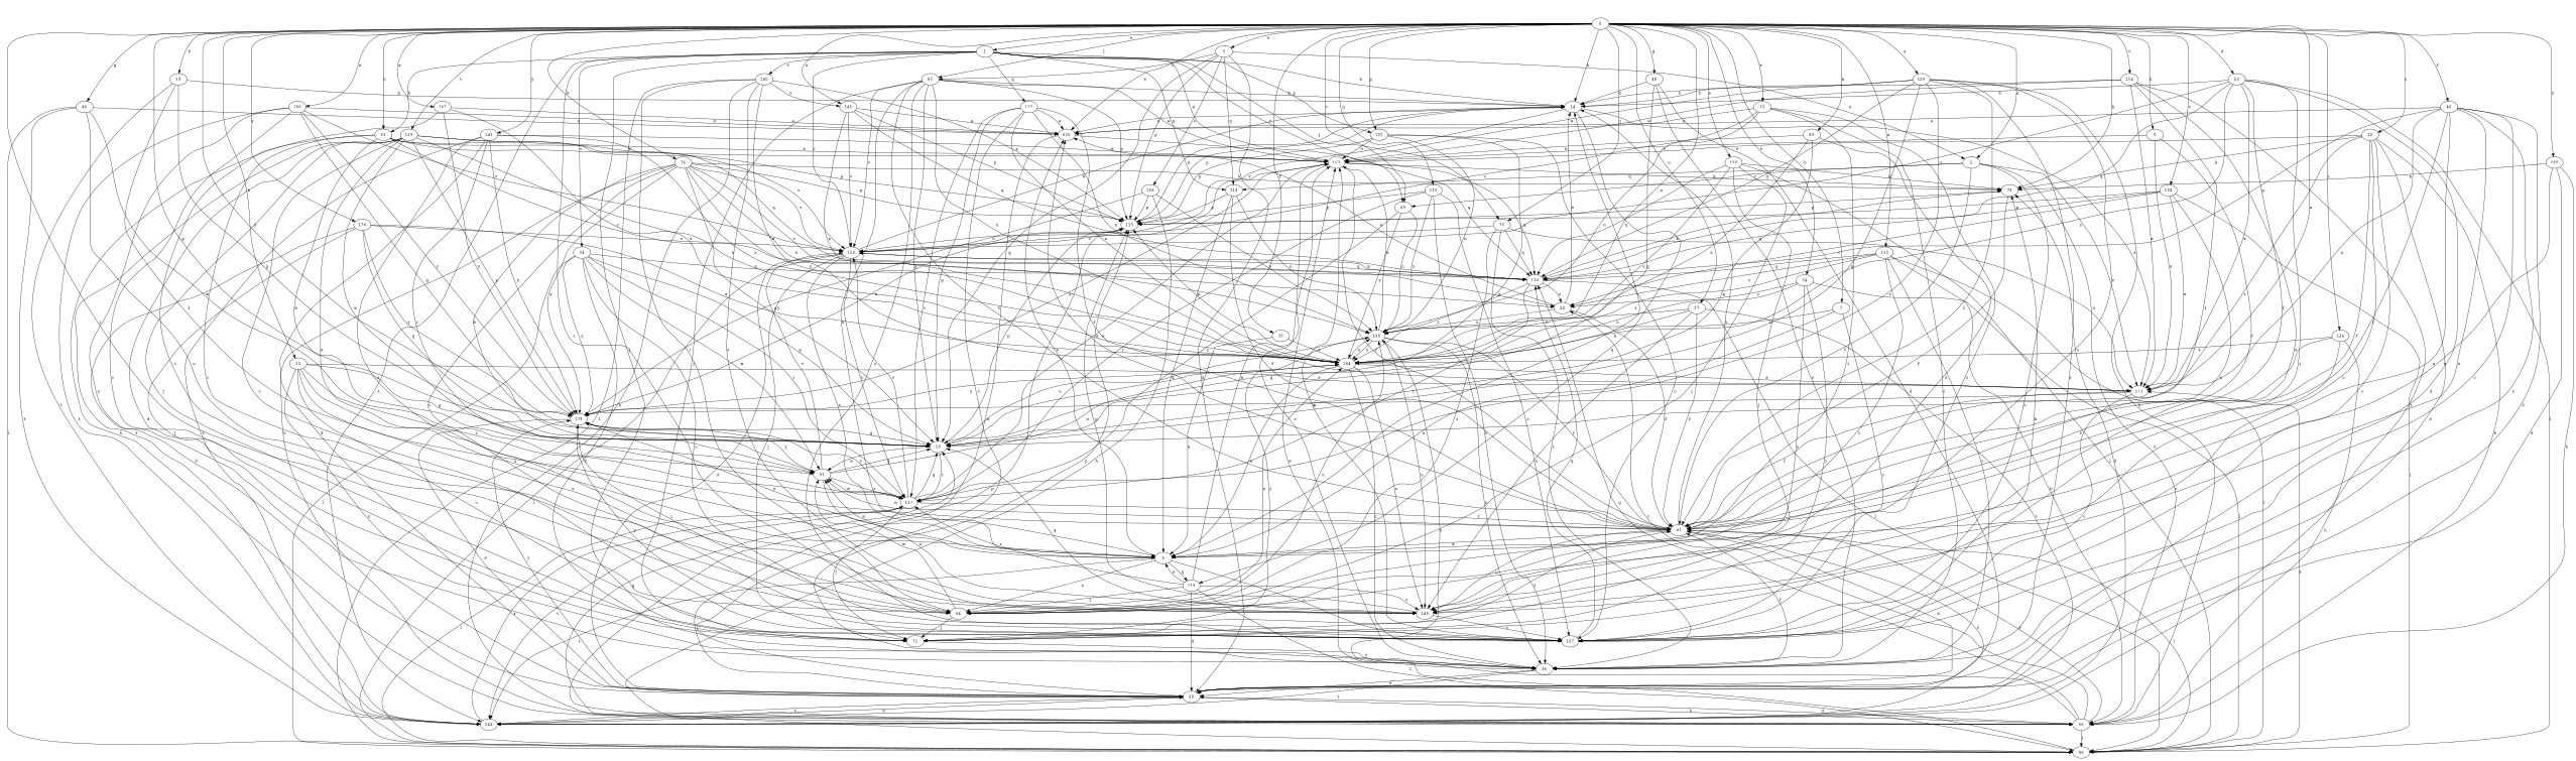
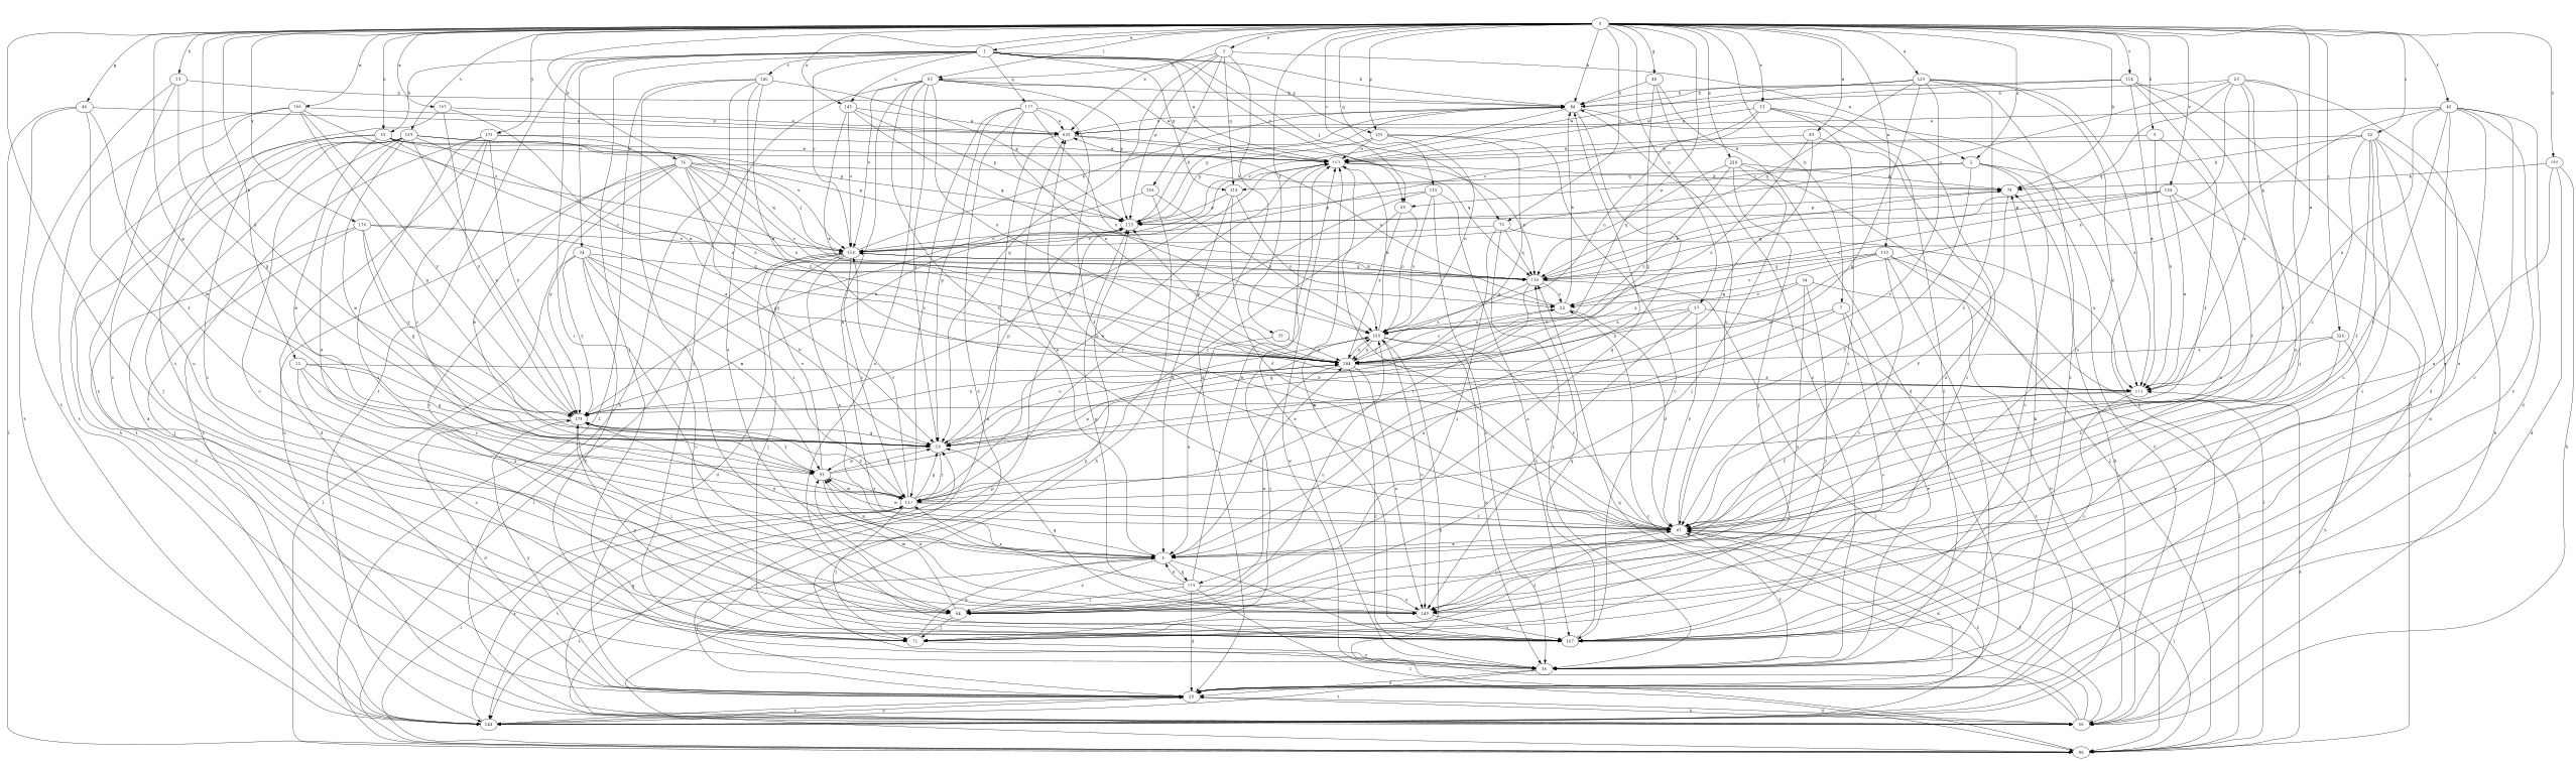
  strict digraph {
    fontname="Courier Prime"
    node [fontname="Courier Prime"]
    edge [fontname="Courier Prime"]
    0
    1
    3
    5
    7
    9
    11
    13
-   14
+   14 [label=84]
    20
    23
    32
    33
    39
    40
    46
    48
    50
    54
    55
    64
    70
    76
    78
    85
    89
    97
    109
    115
-   126
-   128
+   126 [label=326]
+   128 [label=228]
    129
    133
    n34 [label=635]
    139
    145
    152
    154
    166
    167
    171
-   173 [label=143]
+   173
    176
    178
    180
    184
    34
    71
    117
    118
    140
    142
    156
    163
    28
    106
    113
    43
    56
    107
    6
    36
    100
    127
    149
    119
    86
    120
    93
    22
    0 -> 1 [label=a]
    0 -> 3 [label=a]
    0 -> 5 [label=a]
    0 -> 7 [label=b]
    0 -> 9 [label=b]
    0 -> 11 [label=b]
    0 -> 13 [label=b]
    0 -> 14 [label=b]
    0 -> 20 [label=c]
-   0 -> 23 [label=d]
    0 -> 32 [label=e]
    0 -> 33 [label=e]
    0 -> 39 [label=f]
    0 -> 40 [label=f]
    0 -> 46 [label=g]
    0 -> 48 [label=g]
    0 -> 50 [label=g]
-   0 -> 54 [label=h]
    0 -> 55 [label=h]
    0 -> 64 [label=i]
    0 -> 70 [label=j]
    0 -> 76 [label=k]
    0 -> 78 [label=k]
    0 -> 85 [label=l]
    0 -> 89 [label=m]
    0 -> 97 [label=n]
    0 -> 109 [label=p]
    0 -> 115 [label=q]
    0 -> 126 [label=r]
    0 -> 128 [label=s]
    0 -> 129 [label=s]
    0 -> 133 [label=s]
    0 -> n34 [label=s]
    0 -> 139 [label=t]
    0 -> 145 [label=u]
    0 -> 152 [label=v]
    0 -> 154 [label=v]
    0 -> 166 [label=x]
    0 -> 167 [label=x]
    0 -> 171 [label=x]
    0 -> 173 [label=y]
    0 -> 176 [label=y]
    0 -> 178 [label=y]
    0 -> 180 [label=z]
    0 -> 184 [label=z]
    1 -> 14 [label=b]
    1 -> 20 [label=c]
    1 -> 55 [label=h]
    1 -> 64 [label=i]
    1 -> 70 [label=j]
    1 -> 109 [label=p]
-   140 -> 145 [label=u]
+   1 -> 145 [label=u]
    1 -> 34 [label=e]
    1 -> 71 [label=j]
    1 -> 117 [label=q]
    1 -> 118 [label=q]
    1 -> 140 [label=t]
    1 -> 142 [label=t]
    1 -> 156 [label=v]
    1 -> 163 [label=w]
    3 -> 5 [label=a]
    3 -> 50 [label=g]
    3 -> 85 [label=l]
    3 -> 118 [label=q]
    3 -> 28 [label=d]
    3 -> 106 [label=o]
    3 -> 113 [label=p]
    5 -> 20 [label=c]
    5 -> 171 [label=x]
    5 -> 118 [label=q]
    5 -> 43 [label=f]
    5 -> 56 [label=h]
    5 -> 107 [label=o]
    7 -> 107 [label=o]
    7 -> 6 [label=a]
-   11 -> 36 [label=e]
+   7 -> 36 [label=e]
    7 -> 100 [label=n]
    9 -> 171 [label=x]
    9 -> 163 [label=w]
    9 -> 43 [label=f]
    11 -> 50 [label=g]
    11 -> 171 [label=x]
    11 -> 107 [label=o]
    11 -> 6 [label=a]
    11 -> 127 [label=r]
-   11 -> 149 [label=u]
    13 -> 14 [label=b]
    13 -> 50 [label=g]
    13 -> 142 [label=t]
    13 -> 43 [label=f]
    14 -> n34 [label=s]
    14 -> 171 [label=x]
    14 -> 156 [label=v]
    14 -> 113 [label=p]
    14 -> 119 [label=q]
    20 -> 184 [label=z]
    20 -> 100 [label=n]
    20 -> 127 [label=r]
    23 -> 14 [label=b]
    23 -> 171 [label=x]
    23 -> 184 [label=z]
    23 -> 71 [label=j]
    23 -> 156 [label=v]
    23 -> 28 [label=d]
    23 -> 43 [label=f]
-   23 -> 86 [label=l]
    23 -> 120 [label=q]
    32 -> 78 [label=k]
    32 -> 163 [label=w]
    32 -> 28 [label=d]
    32 -> 43 [label=f]
    32 -> 56 [label=h]
    32 -> 107 [label=o]
-   32 -> 50 [label=r]
+   32 -> 127 [label=r]
    32 -> 149 [label=u]
    33 -> 64 [label=i]
    33 -> n34 [label=s]
    33 -> 156 [label=v]
    33 -> 107 [label=o]
    33 -> 36 [label=e]
    33 -> 100 [label=n]
    39 -> 184 [label=z]
    39 -> 6 [label=a]
    40 -> 64 [label=s]
    40 -> n34 [label=s]
    40 -> 171 [label=x]
    40 -> 28 [label=d]
    40 -> 43 [label=f]
    40 -> 107 [label=o]
    40 -> 36 [label=e]
    40 -> 149 [label=u]
    40 -> 120 [label=q]
    46 -> n34 [label=s]
    46 -> 142 [label=t]
    46 -> 149 [label=u]
    46 -> 86 [label=l]
    46 -> 93 [label=m]
    48 -> 14 [label=b]
    48 -> 50 [label=g]
    48 -> 28 [label=d]
    48 -> 36 [label=e]
    50 -> 113 [label=p]
    50 -> 100 [label=n]
    50 -> 127 [label=r]
    50 -> 93 [label=m]
    54 -> 184 [label=z]
    54 -> 71 [label=j]
    54 -> 149 [label=u]
    54 -> 86 [label=l]
    54 -> 22 [label=c]
    55 -> 64 [label=i]
    55 -> 156 [label=v]
    55 -> 163 [label=w]
    55 -> 113 [label=p]
    55 -> 56 [label=h]
    55 -> 93 [label=m]
    55 -> 22 [label=c]
    64 -> 184 [label=z]
    64 -> 71 [label=j]
    64 -> 100 [label=n]
    64 -> 93 [label=m]
    70 -> 64 [label=i]
    70 -> 171 [label=x]
    70 -> 156 [label=v]
    70 -> 36 [label=e]
    70 -> 120 [label=q]
    76 -> 50 [label=g]
    76 -> 78 [label=k]
    76 -> 178 [label=y]
    76 -> 184 [label=z]
-   76 -> 156 [label=v]
+   76 -> 156 [label=j]
    76 -> 28 [label=d]
    76 -> 113 [label=p]
    76 -> 107 [label=o]
    76 -> 100 [label=n]
    76 -> 93 [label=m]
    76 -> 22 [label=c]
    78 -> 113 [label=p]
    78 -> 43 [label=f]
    85 -> 14 [label=b]
    85 -> 50 [label=g]
    85 -> 184 [label=z]
    85 -> 71 [label=j]
    85 -> 156 [label=v]
    85 -> 163 [label=w]
    85 -> 113 [label=p]
    85 -> 43 [label=f]
    85 -> 107 [label=o]
    85 -> 6 [label=a]
    89 -> 50 [label=g]
    89 -> 184 [label=z]
    89 -> 163 [label=w]
    89 -> 149 [label=u]
    97 -> 50 [label=g]
    97 -> 142 [label=t]
    97 -> 43 [label=f]
    97 -> 100 [label=n]
    97 -> 149 [label=u]
    109 -> 50 [label=g]
    109 -> 163 [label=w]
    109 -> 113 [label=p]
    109 -> 107 [label=o]
    109 -> 100 [label=n]
    115 -> 113 [label=p]
    115 -> 107 [label=o]
    115 -> 36 [label=e]
    115 -> 100 [label=n]
    115 -> 127 [label=r]
    126 -> 184 [label=z]
    126 -> 43 [label=f]
    126 -> 56 [label=h]
    126 -> 107 [label=o]
    128 -> 64 [label=i]
    128 -> 78 [label=k]
    128 -> 184 [label=z]
    128 -> 71 [label=j]
    128 -> 86 [label=l]
    128 -> 120 [label=q]
    129 -> 14 [label=b]
    129 -> 50 [label=g]
    129 -> 163 [label=w]
    129 -> 43 [label=f]
    129 -> 56 [label=h]
    129 -> 36 [label=e]
    129 -> 127 [label=r]
    129 -> 149 [label=u]
    129 -> 120 [label=q]
    133 -> 64 [label=i]
    133 -> 184 [label=z]
    133 -> 56 [label=h]
    133 -> 36 [label=e]
    133 -> 86 [label=l]
    133 -> 120 [label=q]
    133 -> 22 [label=c]
+   n34 -> 163 [label=w]
    n34 -> 28 [label=d]
    n34 -> 120 [label=q]
    139 -> 178 [label=y]
    139 -> 184 [label=z]
    139 -> 71 [label=j]
    139 -> 142 [label=t]
    139 -> 163 [label=w]
    139 -> 28 [label=d]
    139 -> 107 [label=o]
    139 -> 6 [label=a]
    139 -> 120 [label=q]
    139 -> 93 [label=m]
    145 -> n34 [label=s]
    145 -> 184 [label=z]
    145 -> 156 [label=v]
    145 -> 113 [label=p]
    145 -> 120 [label=q]
    152 -> 171 [label=x]
    152 -> 113 [label=p]
    152 -> 6 [label=a]
    152 -> 86 [label=l]
    152 -> 120 [label=q]
    152 -> 22 [label=c]
    154 -> 14 [label=b]
    154 -> 171 [label=x]
    154 -> 142 [label=t]
    154 -> 163 [label=w]
    154 -> 43 [label=f]
    154 -> 149 [label=u]
    166 -> 50 [label=g]
    166 -> n34 [label=s]
    166 -> 178 [label=y]
    166 -> 142 [label=t]
    166 -> 156 [label=v]
    166 -> 107 [label=o]
    166 -> 36 [label=e]
    167 -> 64 [label=i]
    167 -> n34 [label=s]
    167 -> 178 [label=y]
    167 -> 184 [label=z]
    171 -> 178 [label=y]
    171 -> 43 [label=f]
    171 -> 107 [label=o]
    173 -> 178 [label=y]
    173 -> 184 [label=z]
    173 -> 142 [label=t]
    173 -> 163 [label=w]
    173 -> 56 [label=h]
    173 -> 127 [label=r]
    173 -> 149 [label=u]
    176 -> 50 [label=g]
    176 -> 178 [label=y]
    176 -> 184 [label=z]
    176 -> 71 [label=j]
    176 -> 156 [label=v]
    176 -> 28 [label=d]
    178 -> 50 [label=g]
    178 -> 64 [label=i]
    178 -> 184 [label=z]
    178 -> 163 [label=w]
    178 -> 28 [label=d]
    180 -> 78 [label=k]
    180 -> 28 [label=d]
    180 -> 56 [label=h]
    180 -> 6 [label=a]
    184 -> 171 [label=x]
    184 -> 113 [label=p]
    184 -> 6 [label=a]
    184 -> 36 [label=e]
    184 -> 100 [label=n]
    184 -> 149 [label=u]
-   34 -> 50 [label=g]
+   184 -> 22 [label=c]
+   34 -> 50 [label=b]
    34 -> 178 [label=y]
    34 -> 107 [label=o]
    34 -> 36 [label=e]
    34 -> 127 [label=r]
    34 -> 86 [label=l]
    34 -> 120 [label=q]
    34 -> 93 [label=m]
    71 -> 43 [label=f]
+   71 -> 6 [label=a]
    71 -> 36 [label=e]
    117 -> 50 [label=g]
    117 -> n34 [label=s]
    117 -> 184 [label=z]
    117 -> 43 [label=f]
    117 -> 36 [label=e]
    117 -> 100 [label=n]
    117 -> 127 [label=r]
    118 -> 113 [label=p]
    118 -> 43 [label=f]
    118 -> 6 [label=a]
    118 -> 100 [label=n]
    140 -> 64 [label=i]
    140 -> 171 [label=x]
    140 -> 113 [label=p]
    140 -> 56 [label=h]
    140 -> 149 [label=u]
    140 -> 86 [label=l]
    142 -> 78 [label=k]
    142 -> 28 [label=d]
    142 -> 43 [label=f]
    142 -> 127 [label=r]
    156 -> 14 [label=b]
    156 -> 71 [label=j]
    156 -> 28 [label=d]
    156 -> 6 [label=a]
    156 -> 127 [label=r]
    156 -> 86 [label=l]
    156 -> 120 [label=q]
    163 -> 78 [label=k]
    163 -> 178 [label=y]
    163 -> 43 [label=f]
    163 -> 36 [label=e]
-   163 -> 120 [label=q]
+   163 -> 120 [label=z]
    28 -> 178 [label=y]
    28 -> 142 [label=t]
    28 -> 113 [label=p]
    28 -> 56 [label=h]
    106 -> 178 [label=y]
-   106 -> 113 [label=p]
    106 -> 56 [label=h]
    106 -> 100 [label=n]
    113 -> 14 [label=b]
    113 -> 156 [label=v]
    43 -> 14 [label=b]
    43 -> n34 [label=s]
    43 -> 28 [label=d]
    43 -> 6 [label=a]
    43 -> 149 [label=u]
    43 -> 86 [label=l]
    43 -> 93 [label=m]
    56 -> 50 [label=g]
    56 -> 28 [label=d]
    56 -> 43 [label=f]
    56 -> 100 [label=n]
-   56 -> 86 [label=l]
    56 -> 120 [label=q]
    56 -> 22 [label=c]
    107 -> 78 [label=k]
    107 -> 178 [label=y]
    107 -> 163 [label=w]
    107 -> 120 [label=q]
    6 -> 14 [label=b]
    6 -> 64 [label=e]
    6 -> n34 [label=s]
    6 -> 178 [label=y]
    6 -> 142 [label=t]
    6 -> 107 [label=o]
    6 -> 119 [label=q]
    6 -> 93 [label=m]
    36 -> 142 [label=t]
    36 -> 28 [label=d]
    36 -> 43 [label=f]
    100 -> 184 [label=z]
    100 -> 71 [label=j]
    100 -> 163 [label=w]
    100 -> 43 [label=f]
    100 -> 36 [label=e]
    100 -> 149 [label=u]
    127 -> 50 [label=g]
    127 -> 178 [label=y]
    127 -> 71 [label=j]
    127 -> 142 [label=t]
    127 -> 156 [label=v]
    127 -> 163 [label=w]
    127 -> 43 [label=f]
    127 -> 86 [label=l]
    127 -> 93 [label=m]
    149 -> 50 [label=g]
    149 -> 113 [label=p]
    149 -> 107 [label=o]
    119 -> 64 [label=i]
    119 -> 163 [label=w]
    119 -> 28 [label=d]
    119 -> 6 [label=a]
    119 -> 127 [label=r]
    119 -> 149 [label=u]
    119 -> 86 [label=l]
    86 -> 171 [label=x]
    86 -> 163 [label=w]
    86 -> 113 [label=p]
    120 -> 78 [label=k]
    120 -> 184 [label=z]
    120 -> 156 [label=m]
    120 -> 127 [label=r]
    120 -> 86 [label=l]
    120 -> 22 [label=c]
    93 -> 50 [label=g]
    93 -> 178 [label=y]
    93 -> 184 [label=z]
    93 -> 156 [label=v]
    93 -> 127 [label=r]
    93 -> 149 [label=u]
    22 -> 14 [label=b]
    22 -> n34 [label=s]
    22 -> 43 [label=f]
    22 -> 100 [label=n]
  }
